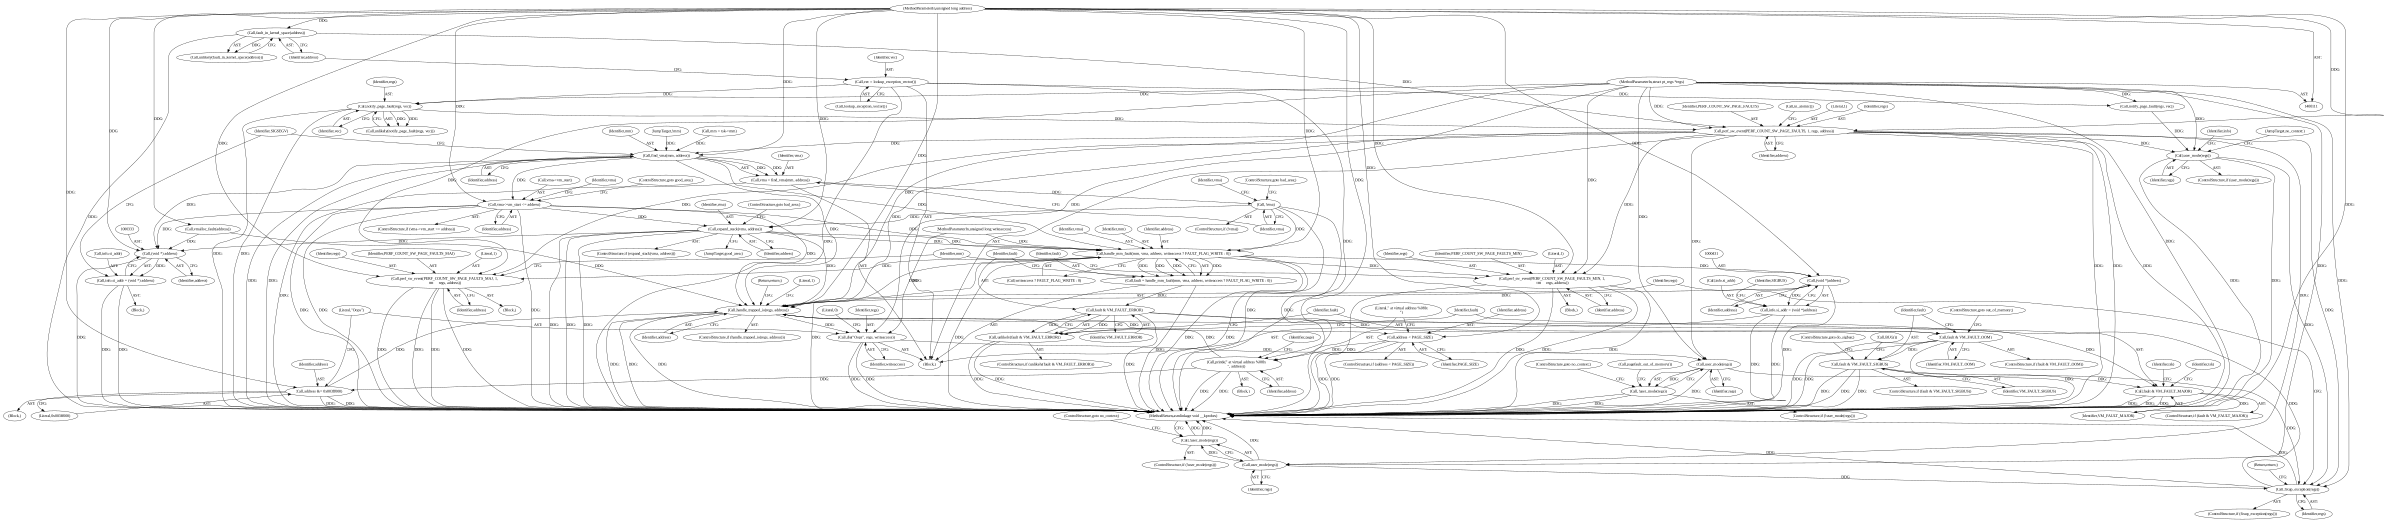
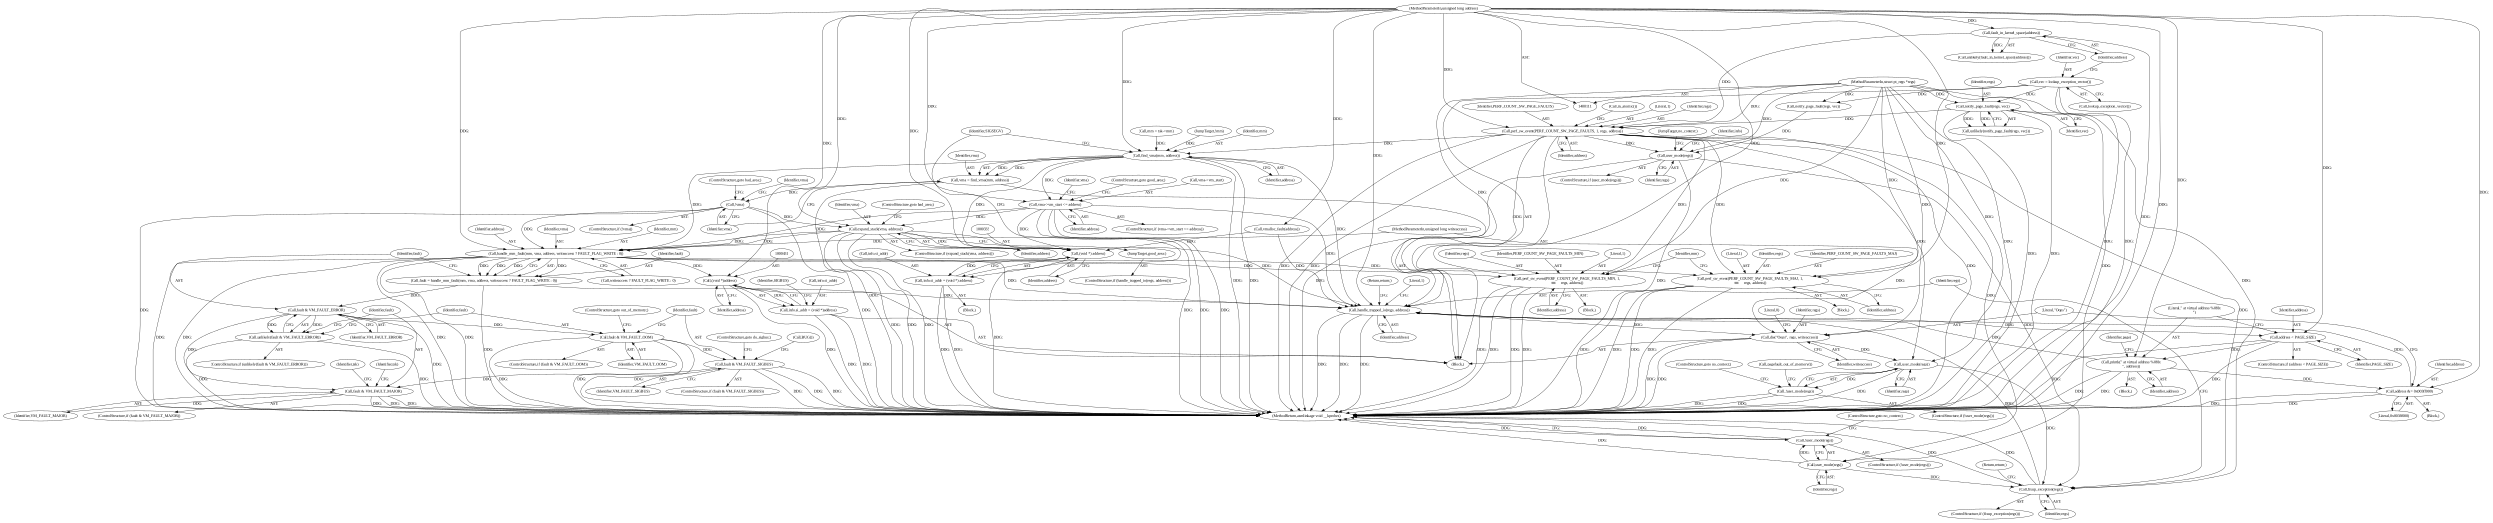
  digraph {
    fontname="Liberation Serif"
    node [fontname="Liberation Serif"]
    edge [fontname="Liberation Serif"]
    n1 [label="(Call,perf_sw_event(PERF_COUNT_SW_PAGE_FAULTS, 1, regs, address))"]
    n2 [label="(Call,find_vma(mm, address))"]
    n3 [label="(Call,perf_sw_event(PERF_COUNT_SW_PAGE_FAULTS_MAJ, 1,\n \t\t\t\t     regs, address))"]
    n4 [label="(Call,perf_sw_event(PERF_COUNT_SW_PAGE_FAULTS_MIN, 1,\n \t\t\t\t     regs, address))"]
    n5 [label="(Call,handle_trapped_io(regs, address))"]
    n6 [label="(Call,user_mode(regs))"]
    n7 [label="(Call,fixup_exception(regs))"]
    n8 [label="(Call,user_mode(regs))"]
    n9 [label="(Call,user_mode(regs))"]
    n10 [label="(MethodReturn,asmlinkage void __kprobes)"]
    n11 [label="(Block,)"]
    n12 [label="(Identifier,address)"]
    n13 [label="(Call,handle_mm_fault(mm, vma, address, writeaccess ? FAULT_FLAG_WRITE : 0))"]
    n14 [label="(Call,(void *) address)"]
    n15 [label="(Call,vma->vm_start <= address)"]
    n16 [label="(Call,vma = find_vma(mm, address))"]
    n17 [label="(Identifier,address)"]
    n18 [label="(Identifier,address)"]
    n19 [label="(Block,)"]
    n20 [label="(Identifier,address)"]
    n21 [label="(Block,)"]
    n22 [label="(Call,die(\"Oops\", regs, writeaccess))"]
    n23 [label="(Call,address < PAGE_SIZE)"]
    n24 [label="(ControlStructure,if (handle_trapped_io(regs, address)))"]
    n25 [label="(Identifier,address)"]
    n26 [label="(Call,!user_mode(regs))"]
    n27 [label="(Identifier,regs)"]
    n28 [label="(ControlStructure,if (fixup_exception(regs)))"]
    n29 [label="(Identifier,regs)"]
    n30 [label="(Identifier,regs)"]
    n31 [label="(ControlStructure,if (user_mode(regs)))"]
    n32 [label="(Call,!user_mode(regs))"]
    n33 [label="(Identifier,regs)"]
    n34 [label="(Call,notify_page_fault(regs, vec))"]
    n35 [label="(Call,unlikely(notify_page_fault(regs, vec)))"]
    n36 [label="(Identifier,vec)"]
    n37 [label="(MethodParameterIn,struct pt_regs *regs)"]
    n38 [label="(Call,notify_page_fault(regs, vec))"]
    n39 [label=1400111]
    n40 [label="(Identifier,writeaccess)"]
    n41 [label="(Call,vec = lookup_exception_vector())"]
    n42 [label="(Call,lookup_exception_vector())"]
    n43 [label="(Call,fault_in_kernel_space(address))"]
    n44 [label="(Call,unlikely(fault_in_kernel_space(address)))"]
    n45 [label="(Identifier,address)"]
    n46 [label="(Call,vmalloc_fault(address))"]
    n47 [label="(MethodParameterIn,unsigned long address)"]
    n48 [label="(Call,expand_stack(vma, address))"]
    n49 [label="(Call,printk(\" at virtual address %08lx\n\", address))"]
    n50 [label="(Call,address &= 0x003ff000)"]
    n51 [label="(Call,(void *)address)"]
    n52 [label="(Identifier,address)"]
    n53 [label="(ControlStructure,if (expand_stack(vma, address)))"]
    n54 [label="(JumpTarget,good_area:)"]
    n55 [label="(Call,fault = handle_mm_fault(mm, vma, address, writeaccess ? FAULT_FLAG_WRITE : 0))"]
    n56 [label="(Call,writeaccess ? FAULT_FLAG_WRITE : 0)"]
    n57 [label="(Identifier,PAGE_SIZE)"]
    n58 [label="(ControlStructure,if (address < PAGE_SIZE))"]
    n59 [label="(Identifier,address)"]
    n60 [label="(Block,)"]
    n61 [label="(Literal,0x003ff000)"]
    n62 [label="(Block,)"]
    n63 [label="(Call,info.si_addr = (void *)address)"]
    n64 [label="(Identifier,address)"]
    n65 [label="(Call,info.si_addr = (void *) address)"]
    n66 [label="(Identifier,address)"]
    n67 [label="(ControlStructure,if (vma->vm_start <= address))"]
    n68 [label="(Identifier,address)"]
    n69 [label="(Call,!vma)"]
    n70 [label="(ControlStructure,if (!vma))"]
    n71 [label="(Identifier,vma)"]
    n72 [label="(Call,fault & VM_FAULT_ERROR)"]
    n73 [label="(Call,unlikely(fault & VM_FAULT_ERROR))"]
    n74 [label="(Call,fault & VM_FAULT_OOM)"]
    n75 [label="(Call,fault & VM_FAULT_MAJOR)"]
    n76 [label="(Identifier,VM_FAULT_ERROR)"]
    n77 [label="(ControlStructure,if (unlikely(fault & VM_FAULT_ERROR)))"]
    n78 [label="(Call,fault & VM_FAULT_SIGBUS)"]
    n79 [label="(Identifier,VM_FAULT_OOM)"]
    n80 [label="(ControlStructure,if (fault & VM_FAULT_OOM))"]
    n81 [label="(Identifier,VM_FAULT_MAJOR)"]
    n82 [label="(ControlStructure,if (fault & VM_FAULT_MAJOR))"]
    n83 [label="(ControlStructure,if (fault & VM_FAULT_SIGBUS))"]
    n84 [label="(Identifier,VM_FAULT_SIGBUS)"]
    n85 [label="(ControlStructure,if (!user_mode(regs)))"]
    n86 [label="(Block,)"]
    n87 [label="(ControlStructure,if (!user_mode(regs)))"]
    n88 [label="(Identifier,PERF_COUNT_SW_PAGE_FAULTS)"]
    n89 [label="(Call,in_atomic())"]
    n90 [label="(Identifier,fault)"]
    n91 [label="(Identifier,address)"]
    n92 [label="(Return,return;)"]
    n93 [label="(Call,mm = tsk->mm)"]
    n94 [label="(ControlStructure,goto out_of_memory;)"]
    n95 [label="(Identifier,mm)"]
    n96 [label="(Identifier,fault)"]
    n97 [label="(Identifier,tsk)"]
    n98 [label="(Literal,\"Oops\")"]
    n99 [label="(ControlStructure,goto bad_area;)"]
    n100 [label="(Identifier,fault)"]
    n101 [label="(Call,BUG())"]
    n102 [label="(ControlStructure,goto bad_area;)"]
    n103 [label="(Identifier,info)"]
    n104 [label="(Identifier,tsk)"]
    n105 [label="(JumpTarget,!mm)"]
    n106 [label="(Identifier,SIGSEGV)"]
    n107 [label="(Call,info.si_addr)"]
    n108 [label="(Literal,1)"]
    n109 [label="(Identifier,fault)"]
    n110 [label="(ControlStructure,goto no_context;)"]
    n111 [label="(Identifier,address)"]
    n112 [label="(Identifier,mm)"]
    n113 [label="(Return,return;)"]
    n114 [label="(Call,pagefault_out_of_memory())"]
    n115 [label="(Identifier,regs)"]
    n116 [label="(Literal,1)"]
    n117 [label="(Call,info.si_addr)"]
    n118 [label="(Literal,1)"]
    n119 [label="(Identifier,vma)"]
    n120 [label="(Identifier,mm)"]
    n121 [label="(Call,vma->vm_start)"]
    n122 [label="(ControlStructure,goto no_context;)"]
    n123 [label="(Identifier,SIGBUS)"]
    n124 [label="(Identifier,vma)"]
    n125 [label="(Identifier,PERF_COUNT_SW_PAGE_FAULTS_MAJ)"]
    n126 [label="(Identifier,vma)"]
    n127 [label="(MethodParameterIn,unsigned long writeaccess)"]
    n128 [label="(JumpTarget,no_context:)"]
    n129 [label="(Literal,1)"]
    n130 [label="(Identifier,regs)"]
    n131 [label="(Identifier,vma)"]
    n132 [label="(Identifier,vec)"]
    n133 [label="(Identifier,vma)"]
    n134 [label="(Identifier,address)"]
    n135 [label="(Identifier,regs)"]
    n136 [label="(Identifier,fault)"]
    n137 [label="(Identifier,page)"]
    n138 [label="(Identifier,regs)"]
    n139 [label="(ControlStructure,goto do_sigbus;)"]
    n140 [label="(ControlStructure,goto good_area;)"]
    n141 [label="(Literal,\" at virtual address %08lx\n\")"]
    n142 [label="(Identifier,PERF_COUNT_SW_PAGE_FAULTS_MIN)"]
    n143 [label="(Literal,0)"]
    n144 [label="(Identifier,regs)"]
    n145 [label="(Identifier,regs)"]
    1000431
    1000333
    n1 -> n2 [label="DDG: "]
    n1 -> n3 [label="DDG: "]
    n1 -> n4 [label="DDG: "]
    n1 -> n5 [label="DDG: "]
    n1 -> n6 [label="DDG: "]
    n1 -> n7 [label="DDG: "]
    n1 -> n8 [label="DDG: "]
    n1 -> n9 [label="DDG: "]
    n1 -> n10 [label="DDG: "]
    n1 -> n10 [label="DDG: "]
    n1 -> n10 [label="DDG: "]
    n1 -> n11 [label="AST: "]
    n1 -> n12 [label="CFG: "]
    n2 -> n5 [label="DDG: "]
    n2 -> n10 [label="DDG: "]
    n2 -> n10 [label="DDG: "]
    n2 -> n13 [label="DDG: "]
    n2 -> n14 [label="DDG: "]
    n2 -> n15 [label="DDG: "]
    n2 -> n16 [label="AST: "]
    n2 -> n16 [label="DDG: "]
    n2 -> n16 [label="DDG: "]
    n2 -> n17 [label="CFG: "]
    n3 -> n10 [label="DDG: "]
    n3 -> n10 [label="DDG: "]
    n3 -> n10 [label="DDG: "]
    n3 -> n10 [label="DDG: "]
    n3 -> n18 [label="CFG: "]
    n3 -> n19 [label="AST: "]
    n4 -> n10 [label="DDG: "]
    n4 -> n10 [label="DDG: "]
    n4 -> n10 [label="DDG: "]
    n4 -> n10 [label="DDG: "]
    n4 -> n20 [label="CFG: "]
    n4 -> n21 [label="AST: "]
    n5 -> n10 [label="DDG: "]
    n5 -> n10 [label="DDG: "]
    n5 -> n10 [label="DDG: "]
    n5 -> n22 [label="DDG: "]
    n5 -> n23 [label="DDG: "]
-   n5 -> n24 [label="AST: "]
+   n54 -> n24 [label="AST: "]
    n5 -> n25 [label="CFG: "]
    n6 -> n7 [label="DDG: "]
    n6 -> n10 [label="DDG: "]
    n6 -> n26 [label="AST: "]
    n6 -> n26 [label="DDG: "]
    n6 -> n27 [label="CFG: "]
    n7 -> n5 [label="DDG: "]
    n7 -> n10 [label="DDG: "]
    n7 -> n10 [label="DDG: "]
    n7 -> n28 [label="AST: "]
    n7 -> n29 [label="CFG: "]
    n8 -> n7 [label="DDG: "]
    n8 -> n10 [label="DDG: "]
    n8 -> n10 [label="DDG: "]
    n8 -> n30 [label="CFG: "]
    n8 -> n31 [label="AST: "]
    n9 -> n7 [label="DDG: "]
    n9 -> n10 [label="DDG: "]
    n9 -> n32 [label="AST: "]
    n9 -> n32 [label="DDG: "]
    n9 -> n33 [label="CFG: "]
    n10 -> n32 [label="CFG: "]
    n12 -> n1 [label="AST: "]
    n13 -> n3 [label="DDG: "]
    n13 -> n4 [label="DDG: "]
    n13 -> n5 [label="DDG: "]
    n13 -> n10 [label="DDG: "]
    n13 -> n10 [label="DDG: "]
    n13 -> n10 [label="DDG: "]
    n13 -> n10 [label="DDG: "]
    n13 -> n51 [label="DDG: "]
    n13 -> n55 [label="AST: "]
    n13 -> n55 [label="DDG: "]
    n13 -> n55 [label="DDG: "]
    n13 -> n55 [label="DDG: "]
    n13 -> n55 [label="DDG: "]
    n13 -> n56 [label="CFG: "]
    n14 -> n10 [label="DDG: "]
    n14 -> n65 [label="AST: "]
    n14 -> n65 [label="DDG: "]
    n14 -> n66 [label="CFG: "]
    n15 -> n5 [label="DDG: "]
    n15 -> n10 [label="DDG: "]
    n15 -> n10 [label="DDG: "]
    n15 -> n10 [label="DDG: "]
    n15 -> n13 [label="DDG: "]
    n15 -> n14 [label="DDG: "]
    n15 -> n48 [label="DDG: "]
    n15 -> n67 [label="AST: "]
    n15 -> n68 [label="CFG: "]
    n16 -> n10 [label="DDG: "]
    n16 -> n11 [label="AST: "]
    n16 -> n69 [label="DDG: "]
    n17 -> n2 [label="AST: "]
    n18 -> n3 [label="AST: "]
    n20 -> n4 [label="AST: "]
    n22 -> n6 [label="DDG: "]
    n22 -> n10 [label="DDG: "]
    n22 -> n10 [label="DDG: "]
    n22 -> n11 [label="AST: "]
    n22 -> n40 [label="CFG: "]
    n23 -> n10 [label="DDG: "]
    n23 -> n10 [label="DDG: "]
    n23 -> n49 [label="DDG: "]
    n23 -> n57 [label="CFG: "]
    n23 -> n58 [label="AST: "]
    n25 -> n5 [label="AST: "]
    n26 -> n6 [label="CFG: "]
    n26 -> n10 [label="DDG: "]
    n26 -> n10 [label="DDG: "]
    n26 -> n85 [label="AST: "]
    n27 -> n6 [label="AST: "]
    n29 -> n7 [label="AST: "]
    n30 -> n8 [label="AST: "]
    n32 -> n9 [label="CFG: "]
    n32 -> n10 [label="DDG: "]
    n32 -> n10 [label="DDG: "]
    n32 -> n87 [label="AST: "]
    n33 -> n9 [label="AST: "]
    n34 -> n1 [label="DDG: "]
    n34 -> n10 [label="DDG: "]
    n34 -> n10 [label="DDG: "]
    n34 -> n35 [label="AST: "]
    n34 -> n35 [label="DDG: "]
    n34 -> n35 [label="DDG: "]
    n34 -> n36 [label="CFG: "]
    n35 -> n34 [label="CFG: "]
    n36 -> n34 [label="AST: "]
    n37 -> n1 [label="DDG: "]
    n37 -> n3 [label="DDG: "]
    n37 -> n4 [label="DDG: "]
    n37 -> n5 [label="DDG: "]
    n37 -> n6 [label="DDG: "]
    n37 -> n7 [label="DDG: "]
    n37 -> n8 [label="DDG: "]
    n37 -> n9 [label="DDG: "]
    n37 -> n10 [label="DDG: "]
    n37 -> n22 [label="DDG: "]
    n37 -> n34 [label="DDG: "]
    n37 -> n38 [label="DDG: "]
    n37 -> n39 [label="AST: "]
    n38 -> n8 [label="DDG: "]
    n40 -> n22 [label="AST: "]
    n41 -> n10 [label="DDG: "]
    n41 -> n10 [label="DDG: "]
    n41 -> n11 [label="AST: "]
    n41 -> n34 [label="DDG: "]
    n41 -> n38 [label="DDG: "]
    n41 -> n42 [label="CFG: "]
    n42 -> n41 [label="AST: "]
    n43 -> n1 [label="DDG: "]
    n43 -> n10 [label="DDG: "]
    n43 -> n44 [label="AST: "]
    n43 -> n44 [label="DDG: "]
    n43 -> n45 [label="CFG: "]
-   n44 -> n43 [label="CFG: "]
    n45 -> n41 [label="CFG: "]
    n45 -> n43 [label="AST: "]
    n46 -> n5 [label="DDG: "]
    n46 -> n14 [label="DDG: "]
    n47 -> n1 [label="DDG: "]
    n47 -> n2 [label="DDG: "]
    n47 -> n3 [label="DDG: "]
    n47 -> n4 [label="DDG: "]
    n47 -> n5 [label="DDG: "]
    n47 -> n10 [label="DDG: "]
    n47 -> n13 [label="DDG: "]
    n47 -> n14 [label="DDG: "]
    n47 -> n15 [label="DDG: "]
    n47 -> n23 [label="DDG: "]
    n47 -> n39 [label="AST: "]
    n47 -> n43 [label="DDG: "]
    n47 -> n46 [label="DDG: "]
    n47 -> n48 [label="DDG: "]
    n47 -> n49 [label="DDG: "]
    n47 -> n50 [label="DDG: "]
    n47 -> n51 [label="DDG: "]
    n48 -> n5 [label="DDG: "]
    n48 -> n10 [label="DDG: "]
    n48 -> n10 [label="DDG: "]
    n48 -> n10 [label="DDG: "]
    n48 -> n13 [label="DDG: "]
    n48 -> n13 [label="DDG: "]
    n48 -> n14 [label="DDG: "]
    n48 -> n52 [label="CFG: "]
    n48 -> n53 [label="AST: "]
    n48 -> n54 [label="CFG: "]
    n49 -> n5 [label="DDG: "]
    n49 -> n10 [label="DDG: "]
    n49 -> n10 [label="DDG: "]
    n49 -> n50 [label="DDG: "]
    n49 -> n59 [label="CFG: "]
    n49 -> n60 [label="AST: "]
    n50 -> n5 [label="DDG: "]
    n50 -> n10 [label="DDG: "]
    n50 -> n10 [label="DDG: "]
    n50 -> n61 [label="CFG: "]
    n50 -> n62 [label="AST: "]
    n51 -> n5 [label="DDG: "]
    n51 -> n10 [label="DDG: "]
    n51 -> n63 [label="AST: "]
    n51 -> n63 [label="DDG: "]
    n51 -> n64 [label="CFG: "]
    n52 -> n48 [label="AST: "]
    n55 -> n10 [label="DDG: "]
    n55 -> n11 [label="AST: "]
    n55 -> n13 [label="CFG: "]
    n55 -> n72 [label="DDG: "]
    n56 -> n13 [label="AST: "]
    n57 -> n23 [label="AST: "]
    n59 -> n49 [label="AST: "]
    n61 -> n50 [label="AST: "]
    n63 -> n10 [label="DDG: "]
    n63 -> n10 [label="DDG: "]
    n63 -> n11 [label="AST: "]
    n63 -> n51 [label="CFG: "]
    n64 -> n51 [label="AST: "]
    n65 -> n10 [label="DDG: "]
    n65 -> n10 [label="DDG: "]
    n65 -> n14 [label="CFG: "]
    n65 -> n86 [label="AST: "]
    n66 -> n14 [label="AST: "]
    n68 -> n15 [label="AST: "]
    n69 -> n10 [label="DDG: "]
    n69 -> n10 [label="DDG: "]
    n69 -> n13 [label="DDG: "]
    n69 -> n48 [label="DDG: "]
    n69 -> n70 [label="AST: "]
    n69 -> n71 [label="CFG: "]
    n71 -> n16 [label="CFG: "]
    n71 -> n69 [label="AST: "]
    n72 -> n10 [label="DDG: "]
    n72 -> n73 [label="AST: "]
    n72 -> n73 [label="DDG: "]
    n72 -> n73 [label="DDG: "]
    n72 -> n74 [label="DDG: "]
    n72 -> n75 [label="DDG: "]
    n72 -> n76 [label="CFG: "]
    n73 -> n10 [label="DDG: "]
    n73 -> n10 [label="DDG: "]
    n73 -> n72 [label="CFG: "]
    n73 -> n77 [label="AST: "]
    n74 -> n10 [label="DDG: "]
    n74 -> n10 [label="DDG: "]
    n74 -> n10 [label="DDG: "]
    n74 -> n78 [label="DDG: "]
-   n74 -> n79 [label="CFG: "]
+   n74 -> n79 [label="AST: "]
    n74 -> n80 [label="AST: "]
    n75 -> n10 [label="DDG: "]
    n75 -> n10 [label="DDG: "]
    n75 -> n10 [label="DDG: "]
    n75 -> n81 [label="DDG: "]
    n75 -> n82 [label="AST: "]
    n76 -> n72 [label="AST: "]
    n78 -> n10 [label="DDG: "]
    n78 -> n10 [label="DDG: "]
    n78 -> n10 [label="DDG: "]
    n78 -> n75 [label="DDG: "]
    n78 -> n83 [label="AST: "]
    n78 -> n84 [label="CFG: "]
    n79 -> n74 [label="AST: "]
    n81 -> n75 [label="AST: "]
    n84 -> n78 [label="AST: "]
    n88 -> n1 [label="AST: "]
    n89 -> n1 [label="CFG: "]
    n90 -> n73 [label="CFG: "]
    n90 -> n74 [label="AST: "]
    n91 -> n13 [label="AST: "]
    n92 -> n5 [label="CFG: "]
    n93 -> n2 [label="DDG: "]
    n94 -> n74 [label="CFG: "]
    n95 -> n3 [label="CFG: "]
    n95 -> n4 [label="CFG: "]
    n96 -> n55 [label="CFG: "]
    n96 -> n72 [label="AST: "]
    n97 -> n75 [label="CFG: "]
    n98 -> n22 [label="AST: "]
    n98 -> n50 [label="CFG: "]
    n99 -> n48 [label="CFG: "]
    n100 -> n55 [label="AST: "]
    n101 -> n78 [label="CFG: "]
    n102 -> n69 [label="CFG: "]
    n103 -> n8 [label="CFG: "]
    n104 -> n75 [label="CFG: "]
    n105 -> n2 [label="DDG: "]
    n106 -> n2 [label="CFG: "]
    n106 -> n65 [label="CFG: "]
    n107 -> n63 [label="AST: "]
    n108 -> n4 [label="AST: "]
    n109 -> n74 [label="CFG: "]
    n109 -> n78 [label="AST: "]
    n110 -> n26 [label="CFG: "]
    n111 -> n50 [label="AST: "]
    n112 -> n2 [label="AST: "]
    n113 -> n7 [label="CFG: "]
    n114 -> n26 [label="CFG: "]
    n115 -> n3 [label="AST: "]
    n116 -> n5 [label="CFG: "]
    n117 -> n65 [label="AST: "]
    n118 -> n1 [label="AST: "]
    n119 -> n13 [label="AST: "]
    n120 -> n13 [label="AST: "]
    n121 -> n15 [label="AST: "]
    n122 -> n32 [label="CFG: "]
    n123 -> n63 [label="CFG: "]
    n124 -> n15 [label="CFG: "]
    n125 -> n3 [label="AST: "]
    n126 -> n48 [label="AST: "]
    n127 -> n13 [label="DDG: "]
    n127 -> n22 [label="DDG: "]
    n128 -> n8 [label="CFG: "]
    n129 -> n3 [label="AST: "]
    n130 -> n4 [label="AST: "]
    n131 -> n16 [label="AST: "]
    n132 -> n41 [label="AST: "]
    n133 -> n69 [label="CFG: "]
    n134 -> n23 [label="AST: "]
    n135 -> n5 [label="AST: "]
    n135 -> n7 [label="CFG: "]
    n136 -> n73 [label="CFG: "]
    n136 -> n75 [label="AST: "]
    n137 -> n49 [label="CFG: "]
    n138 -> n34 [label="AST: "]
    n139 -> n78 [label="CFG: "]
    n140 -> n15 [label="CFG: "]
    n141 -> n23 [label="CFG: "]
    n141 -> n49 [label="AST: "]
    n142 -> n4 [label="AST: "]
    n143 -> n22 [label="CFG: "]
    n144 -> n22 [label="AST: "]
    n145 -> n1 [label="AST: "]
    1000431 -> n51 [label="AST: "]
    1000333 -> n14 [label="AST: "]
  }
